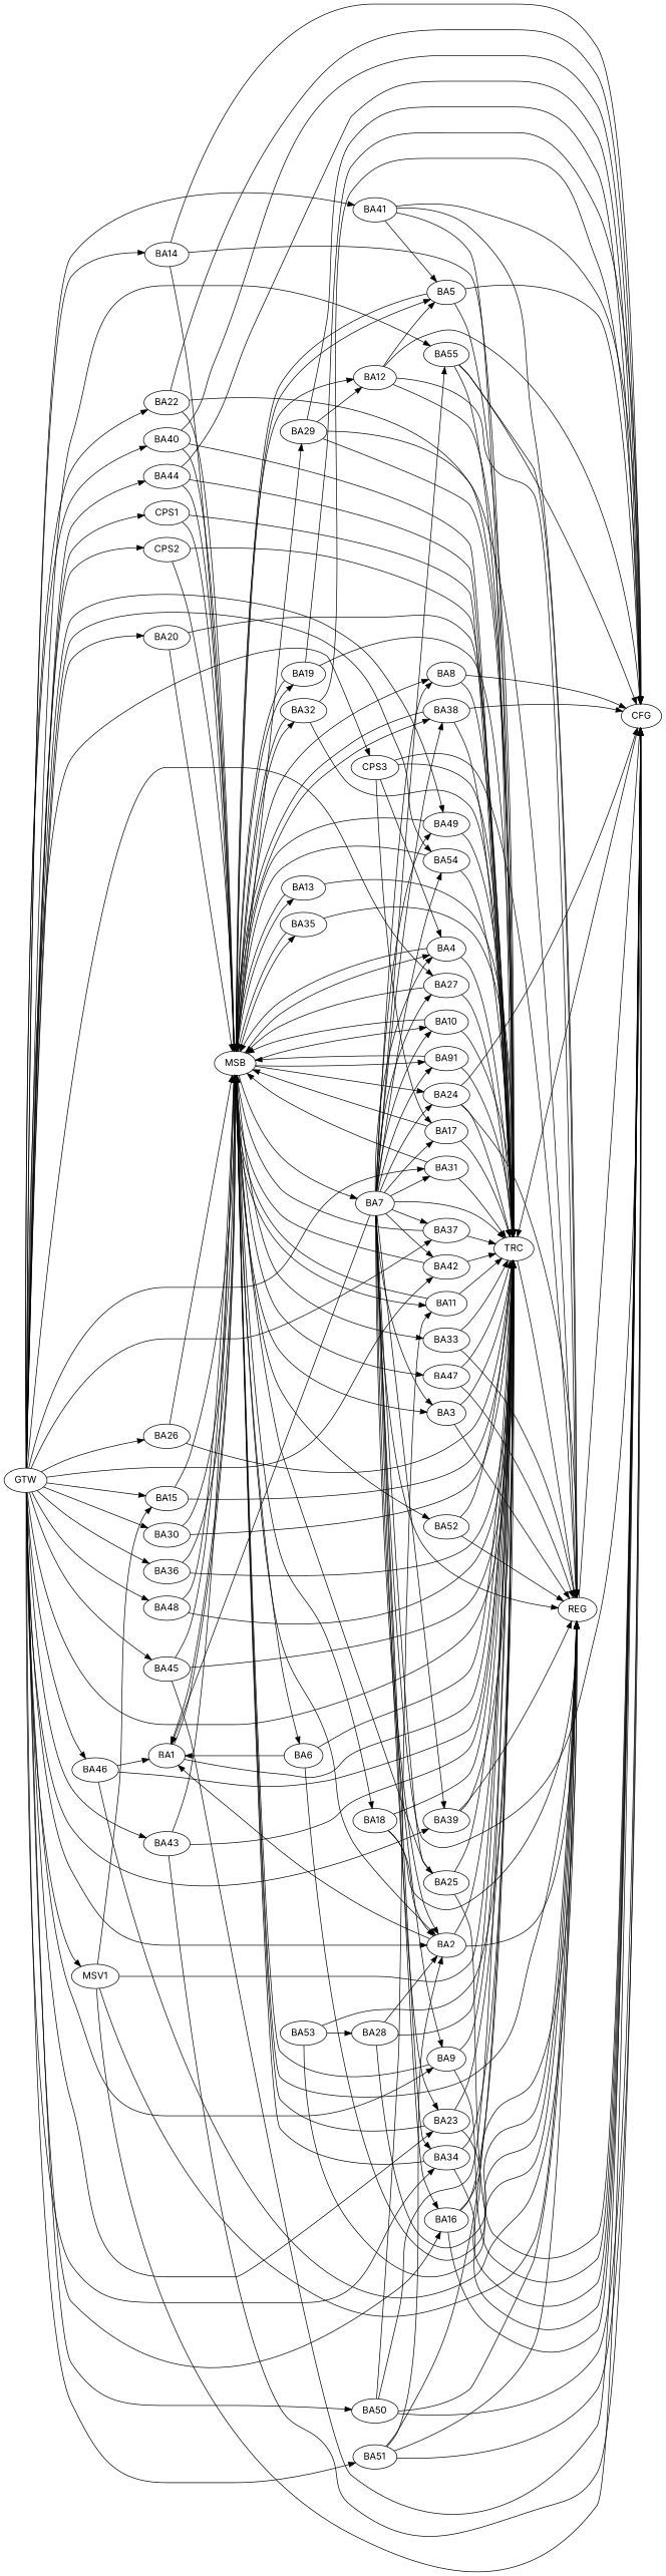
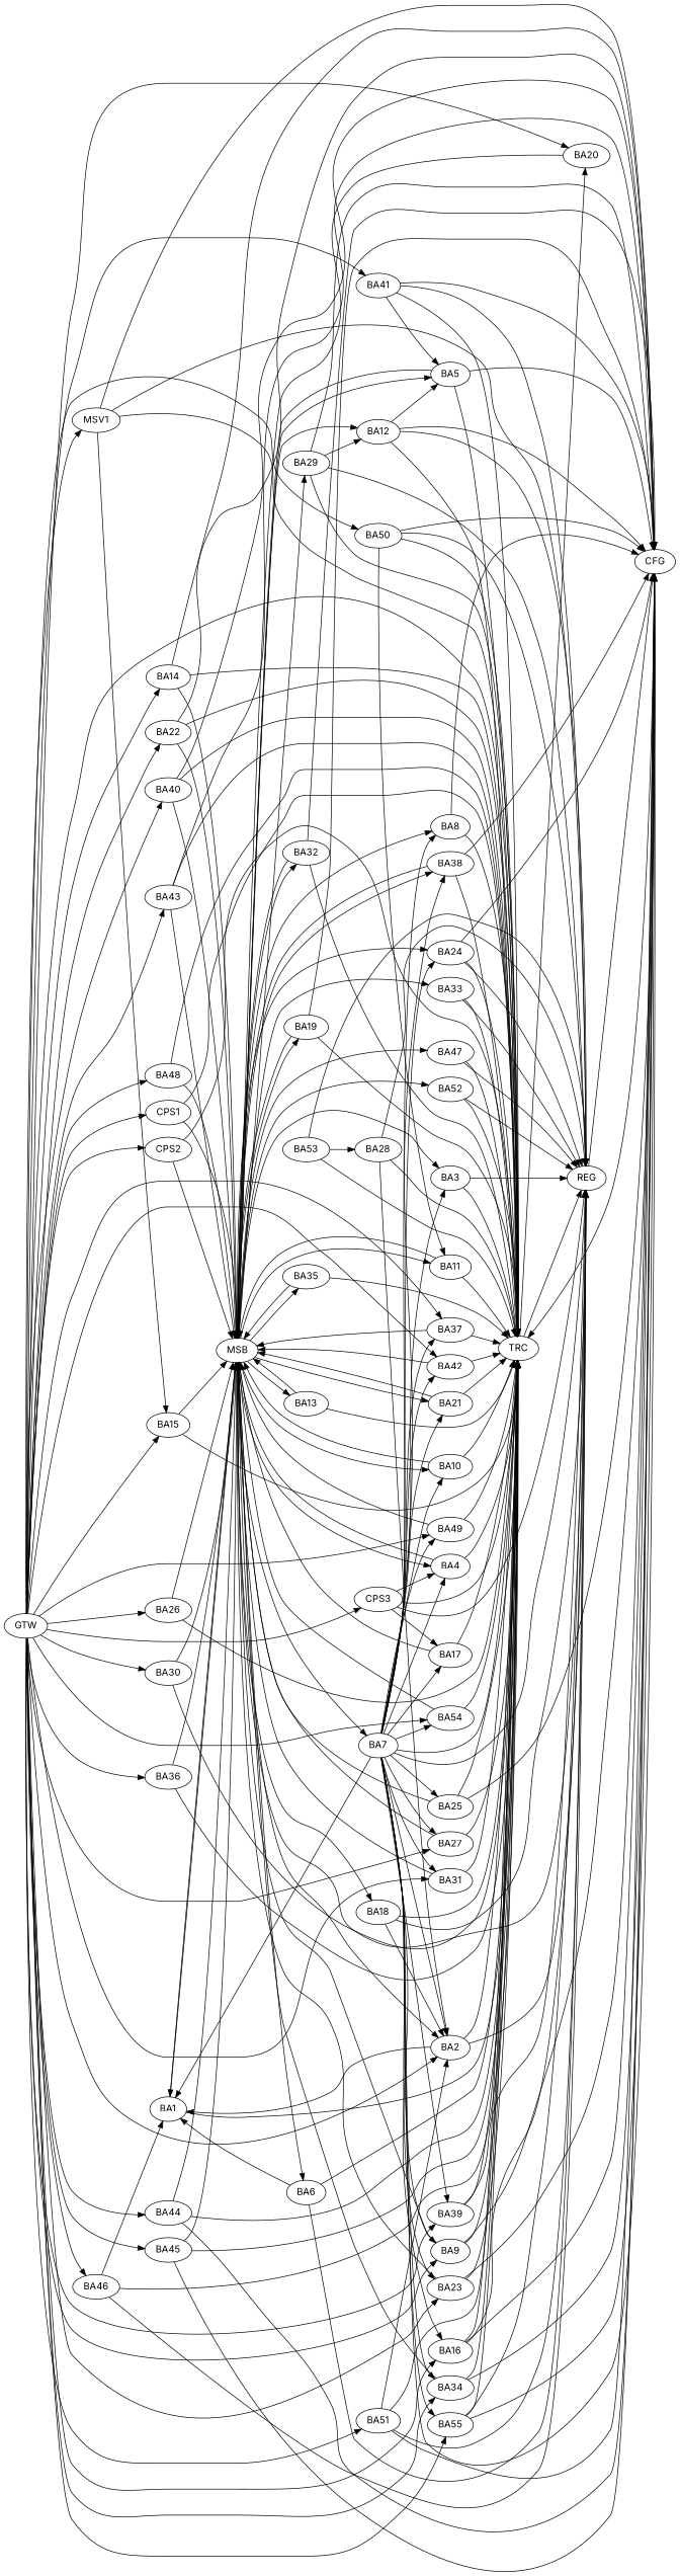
  strict digraph {
    fontname=Inter
    rankdir=LR
    node [fontname=Inter]
    edge [fontname=Inter]
    n1 [label=BA1]
    n2 [label=MSB]
    n3 [label=TRC]
    n4 [label=BA2]
    n5 [label=REG]
    n6 [label=BA3]
    n7 [label=BA4]
    n8 [label=BA5]
    n9 [label=BA6]
    n10 [label=BA7]
    n11 [label=BA8]
    n12 [label=BA10]
-   n13 [label=BA91]
+   n13 [label=BA21]
    n14 [label=BA24]
    n15 [label=BA38]
    n16 [label=BA11]
    n17 [label=BA12]
    n18 [label=BA13]
    n19 [label=BA18]
    n20 [label=BA19]
    n21 [label=BA29]
    n22 [label=BA32]
    n23 [label=BA33]
    n24 [label=BA35]
    n25 [label=BA47]
    n26 [label=BA52]
    n27 [label=CFG]
    n28 [label=BA9]
    n29 [label=BA16]
    n30 [label=BA17]
    n31 [label=BA23]
    n32 [label=BA25]
    n33 [label=BA27]
    n34 [label=BA31]
    n35 [label=BA34]
    n36 [label=BA37]
    n37 [label=BA39]
    n38 [label=BA42]
    n39 [label=BA49]
    n40 [label=BA54]
    n41 [label=BA55]
    n42 [label=BA14]
    n43 [label=BA15]
    n44 [label=BA20]
    n45 [label=BA22]
    n46 [label=BA26]
    n47 [label=BA28]
    n48 [label=BA30]
    n49 [label=BA36]
    n50 [label=BA40]
    n51 [label=BA41]
    n52 [label=BA43]
    n53 [label=BA44]
    n54 [label=BA45]
    n55 [label=BA46]
    n56 [label=BA48]
    n57 [label=BA50]
    n58 [label=BA51]
    n59 [label=BA53]
    n60 [label=CPS1]
    n61 [label=CPS2]
    n62 [label=CPS3]
    n63 [label=GTW]
    n64 [label=MSV1]
    n1 -> n2
    n1 -> n3
    n2 -> n1
    n2 -> n4
    n2 -> n5
    n2 -> n6
    n2 -> n7
    n2 -> n8
    n2 -> n9
    n2 -> n10
    n2 -> n11
    n2 -> n12
    n2 -> n13
    n2 -> n14
    n2 -> n15
    n2 -> n16
    n2 -> n17
    n2 -> n18
    n2 -> n19
    n2 -> n20
    n2 -> n21
    n2 -> n22
    n2 -> n23
    n2 -> n24
    n2 -> n25
    n2 -> n26
    n3 -> n5
    n4 -> n1
    n4 -> n3
    n4 -> n5
    n5 -> n27
    n6 -> n3
    n6 -> n5
    n7 -> n2
    n7 -> n3
    n8 -> n2
    n8 -> n3
    n8 -> n27
    n9 -> n1
    n9 -> n3
    n9 -> n5
    n10 -> n1
    n10 -> n3
    n10 -> n4
    n10 -> n5
    n10 -> n6
    n10 -> n7
    n10 -> n11
    n10 -> n12
    n10 -> n13
    n10 -> n14
    n10 -> n15
    n10 -> n27
    n10 -> n28
    n10 -> n29
    n10 -> n30
    n10 -> n31
    n10 -> n32
    n10 -> n33
    n10 -> n34
    n10 -> n35
    n10 -> n36
    n10 -> n37
    n10 -> n38
    n10 -> n39
    n10 -> n40
    n10 -> n41
    n11 -> n3
    n11 -> n27
    n12 -> n2
    n12 -> n3
    n13 -> n2
    n13 -> n3
    n14 -> n3
    n14 -> n5
    n14 -> n27
    n15 -> n2
    n15 -> n3
    n15 -> n27
    n16 -> n2
    n16 -> n3
    n17 -> n3
    n17 -> n5
    n17 -> n8
    n17 -> n27
    n18 -> n2
    n18 -> n3
    n19 -> n3
    n19 -> n4
    n19 -> n5
    n20 -> n2
    n20 -> n3
    n20 -> n27
    n21 -> n3
    n21 -> n5
    n21 -> n17
    n21 -> n27
    n22 -> n2
    n22 -> n3
    n22 -> n27
    n23 -> n3
    n23 -> n5
    n24 -> n2
    n24 -> n3
    n25 -> n3
    n25 -> n5
    n26 -> n3
    n26 -> n5
    n27 -> n3
    n28 -> n2
    n28 -> n3
    n28 -> n27
    n29 -> n3
    n29 -> n5
    n29 -> n27
    n30 -> n2
    n30 -> n3
    n31 -> n2
    n31 -> n3
    n31 -> n27
    n32 -> n2
    n32 -> n3
    n32 -> n27
    n33 -> n2
    n33 -> n3
    n34 -> n2
    n34 -> n3
    n35 -> n2
    n35 -> n3
    n35 -> n27
    n36 -> n2
    n36 -> n3
    n37 -> n3
    n37 -> n5
    n38 -> n2
    n38 -> n3
    n39 -> n2
    n39 -> n3
    n40 -> n2
    n40 -> n3
    n41 -> n3
    n41 -> n5
    n41 -> n27
    n42 -> n2
    n42 -> n3
    n42 -> n27
    n43 -> n2
    n43 -> n3
    n44 -> n2
-   n44 -> n3
+   n3 -> n44
    n45 -> n2
    n45 -> n3
    n45 -> n27
    n46 -> n2
    n46 -> n3
    n47 -> n3
    n47 -> n4
    n47 -> n5
    n48 -> n2
    n48 -> n3
    n49 -> n2
    n49 -> n3
    n50 -> n2
    n50 -> n3
    n50 -> n27
    n51 -> n3
    n51 -> n5
    n51 -> n8
    n51 -> n27
    n52 -> n2
    n52 -> n3
    n52 -> n27
    n53 -> n2
    n53 -> n3
    n53 -> n27
    n54 -> n2
    n54 -> n3
    n54 -> n27
    n55 -> n1
    n55 -> n3
    n55 -> n5
    n56 -> n2
    n56 -> n3
    n57 -> n3
    n57 -> n5
    n57 -> n16
    n57 -> n27
    n58 -> n3
    n58 -> n4
    n58 -> n5
    n58 -> n27
    n59 -> n3
    n59 -> n5
    n59 -> n47
    n60 -> n2
    n60 -> n3
    n61 -> n2
    n61 -> n3
    n62 -> n3
    n62 -> n5
    n62 -> n7
    n62 -> n30
    n63 -> n3
    n63 -> n4
    n63 -> n28
    n63 -> n29
    n63 -> n31
    n63 -> n33
    n63 -> n34
    n63 -> n35
    n63 -> n36
    n63 -> n37
    n63 -> n38
    n63 -> n39
    n63 -> n40
    n63 -> n41
    n63 -> n42
    n63 -> n43
    n63 -> n44
    n63 -> n45
    n63 -> n46
    n63 -> n48
    n63 -> n49
    n63 -> n50
    n63 -> n51
    n63 -> n52
    n63 -> n53
    n63 -> n54
    n63 -> n55
    n63 -> n56
    n63 -> n57
    n63 -> n58
    n63 -> n60
    n63 -> n61
    n63 -> n62
    n63 -> n64
    n64 -> n3
    n64 -> n5
    n64 -> n27
    n64 -> n43
  }
